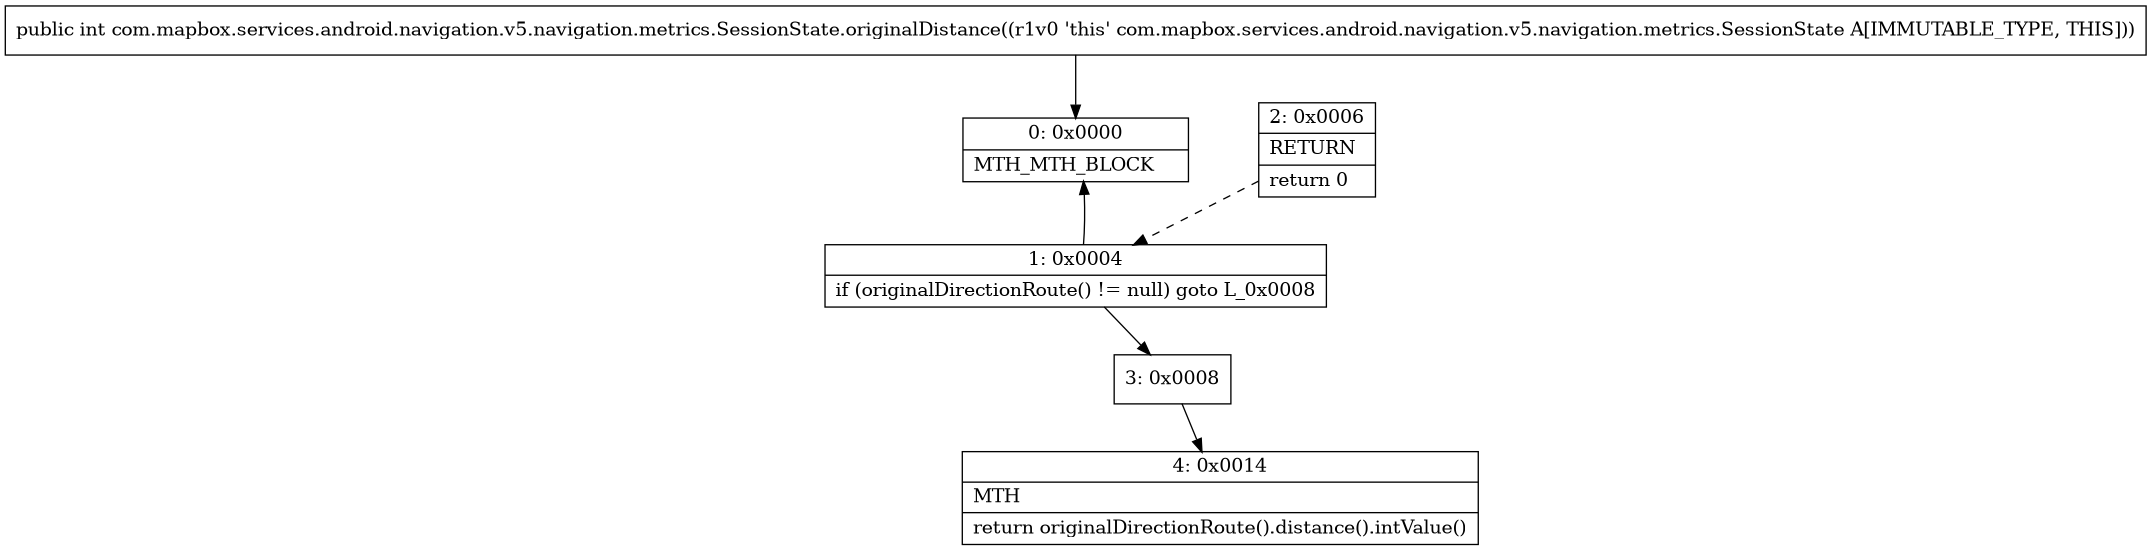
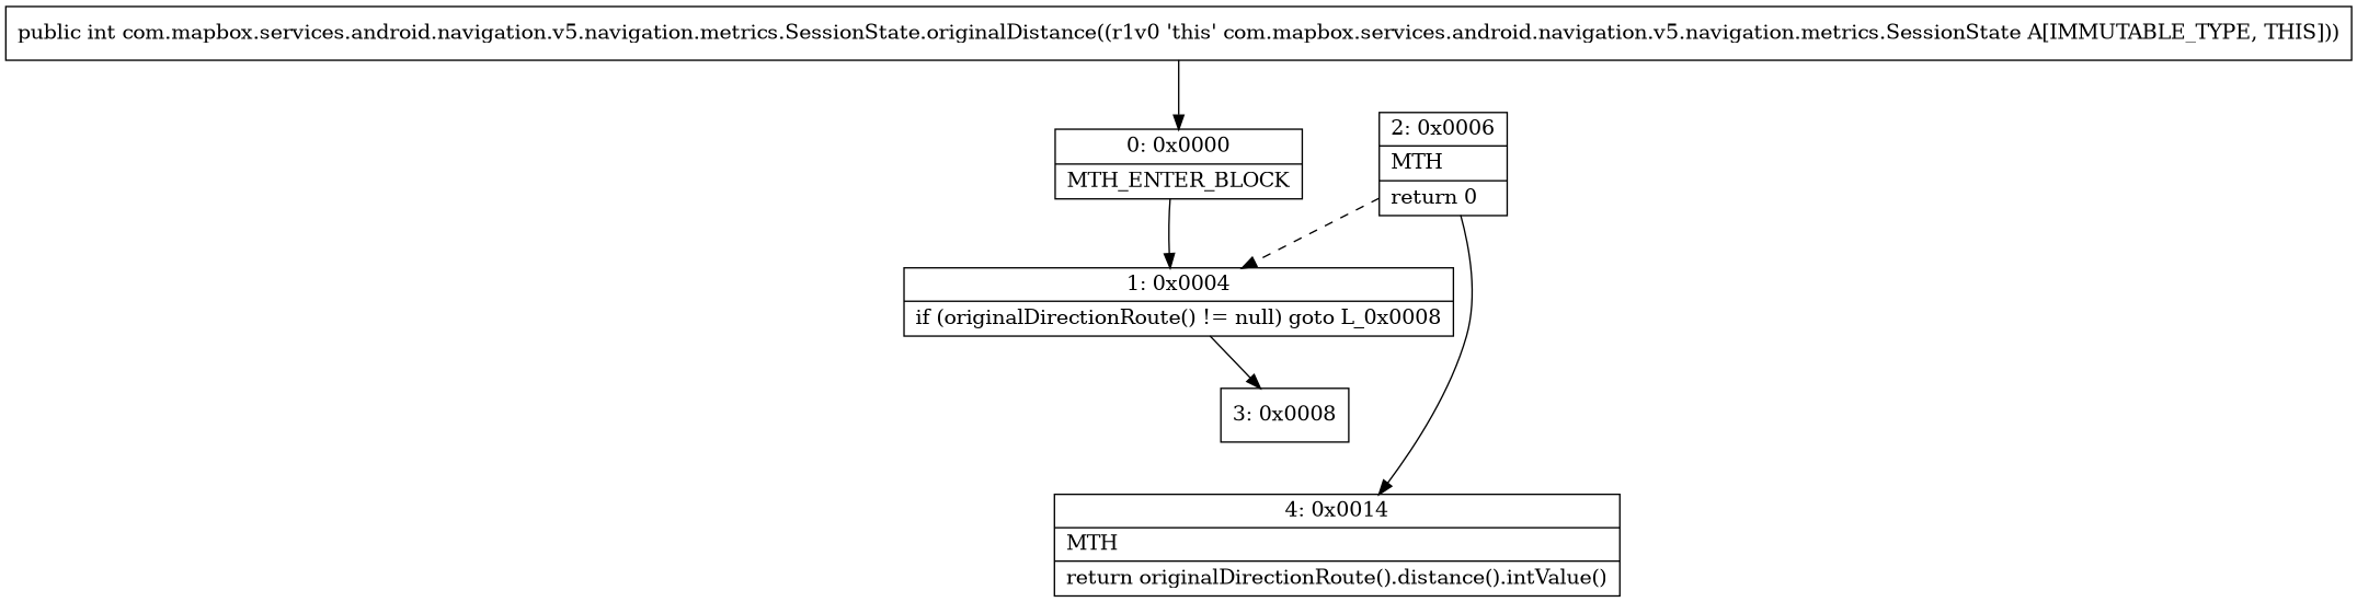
  digraph {
    node [shape=record]
-   n1 [label="{0\:\ 0x0000|MTH_MTH_BLOCK\l}"]
+   n1 [label="{0\:\ 0x0000|MTH_ENTER_BLOCK\l}"]
    n2 [label="{1\:\ 0x0004|if (originalDirectionRoute() != null) goto L_0x0008\l}"]
    n3 [label="{3\:\ 0x0008}"]
-   n4 [label="{2\:\ 0x0006|RETURN\l|return 0\l}"]
+   n4 [label="{2\:\ 0x0006|MTH\l|return 0\l}"]
    n5 [label="{4\:\ 0x0014|MTH\l|return originalDirectionRoute().distance().intValue()\l}"]
    n6 [label="{public int com.mapbox.services.android.navigation.v5.navigation.metrics.SessionState.originalDistance((r1v0 'this' com.mapbox.services.android.navigation.v5.navigation.metrics.SessionState A[IMMUTABLE_TYPE, THIS])) }"]
-   n2 -> n1
+   n1 -> n2
    n2 -> n3
-   n3 -> n5
+   n4 -> n5
    n4 -> n2 [style=dashed]
    n6 -> n1
  }
